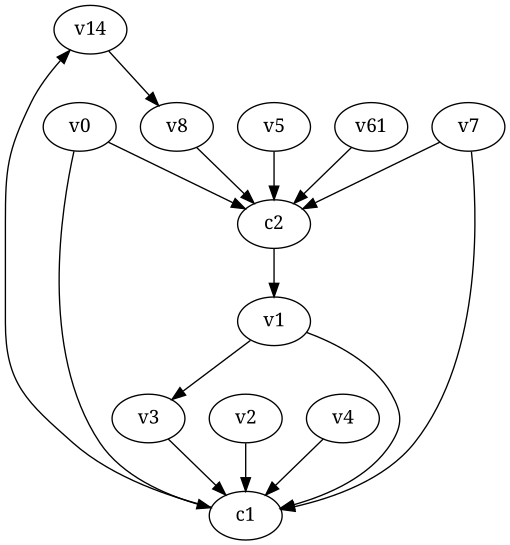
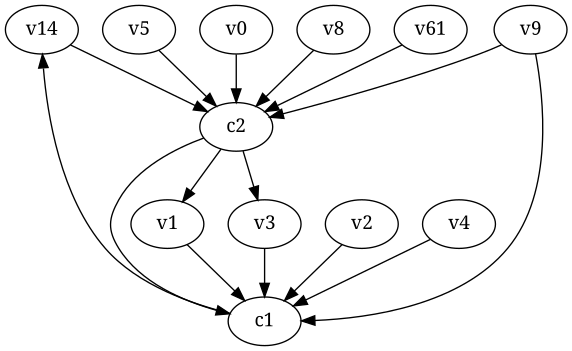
  strict digraph {
    fontname="Noto Serif"
    node [fontname="Noto Serif"]
    edge [fontname="Noto Serif" weight=1]
    n1 [label=v14]
    c1
    c2
    v1
    v3
    v2
    v4
    v5
    n9 [label=v0]
-   v7
+   v7 [label=v9]
    v8
    n12 [label=v61]
-   n1 -> v8
+   n1 -> c2
    c1 -> n1
    c2 -> v1
-   v1 -> v3
+   c2 -> v3
    v1 -> c1
    v3 -> c1
    v2 -> c1
    v4 -> c1
    v5 -> c2
-   n9 -> c1
+   c2 -> c1
    n9 -> c2
    v7 -> c1
    v7 -> c2
    v8 -> c2
    n12 -> c2
  }
